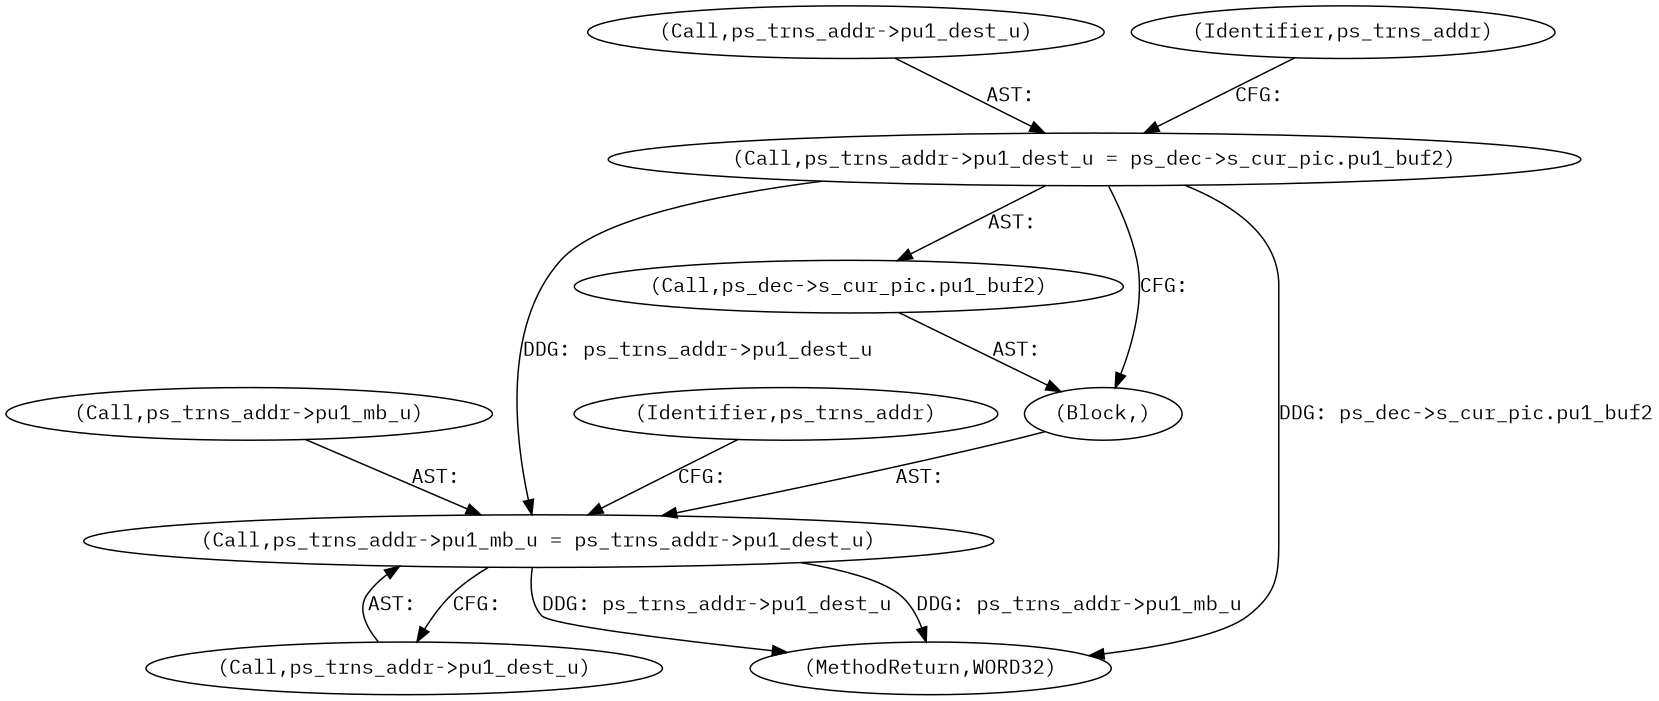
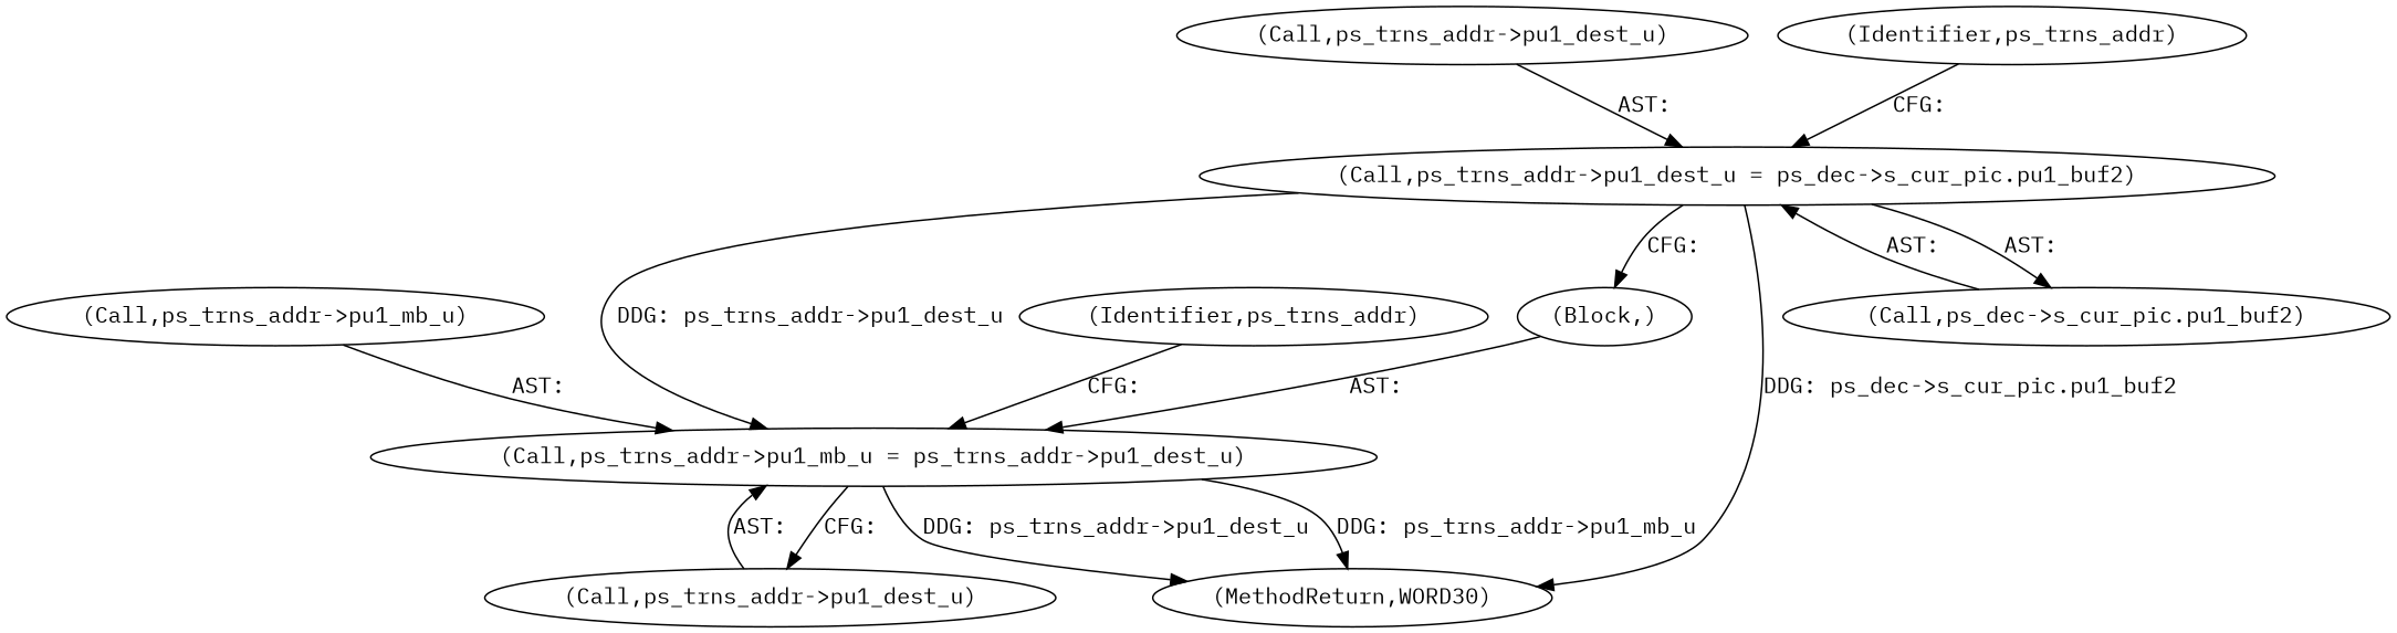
  digraph {
    fontname="IBM Plex Mono"
    node [fontname="IBM Plex Mono"]
    edge [fontname="IBM Plex Mono"]
    n1 [label="(Call,ps_trns_addr->pu1_dest_u = ps_dec->s_cur_pic.pu1_buf2)"]
    n2 [label="(Call,ps_trns_addr->pu1_mb_u = ps_trns_addr->pu1_dest_u)"]
-   n3 [label="(MethodReturn,WORD32)"]
+   n3 [label="(MethodReturn,WORD30)"]
    n4 [label="(Block,)"]
    n5 [label="(Call,ps_dec->s_cur_pic.pu1_buf2)"]
    n6 [label="(Call,ps_trns_addr->pu1_dest_u)"]
    n7 [label="(Identifier,ps_trns_addr)"]
    n8 [label="(Call,ps_trns_addr->pu1_dest_u)"]
    n9 [label="(Call,ps_trns_addr->pu1_mb_u)"]
    n10 [label="(Identifier,ps_trns_addr)"]
    n1 -> n2 [label="DDG: ps_trns_addr->pu1_dest_u"]
    n1 -> n3 [label="DDG: ps_dec->s_cur_pic.pu1_buf2"]
    n1 -> n4 [label="CFG: "]
    n1 -> n5 [label="AST: "]
    n2 -> n3 [label="DDG: ps_trns_addr->pu1_mb_u"]
    n2 -> n3 [label="DDG: ps_trns_addr->pu1_dest_u"]
    n2 -> n6 [label="CFG: "]
    n4 -> n2 [label="AST: "]
-   n5 -> n4 [label="AST: "]
+   n5 -> n1 [label="AST: "]
    n6 -> n2 [label="AST: "]
    n7 -> n2 [label="CFG: "]
    n8 -> n1 [label="AST: "]
    n9 -> n2 [label="AST: "]
    n10 -> n1 [label="CFG: "]
  }
